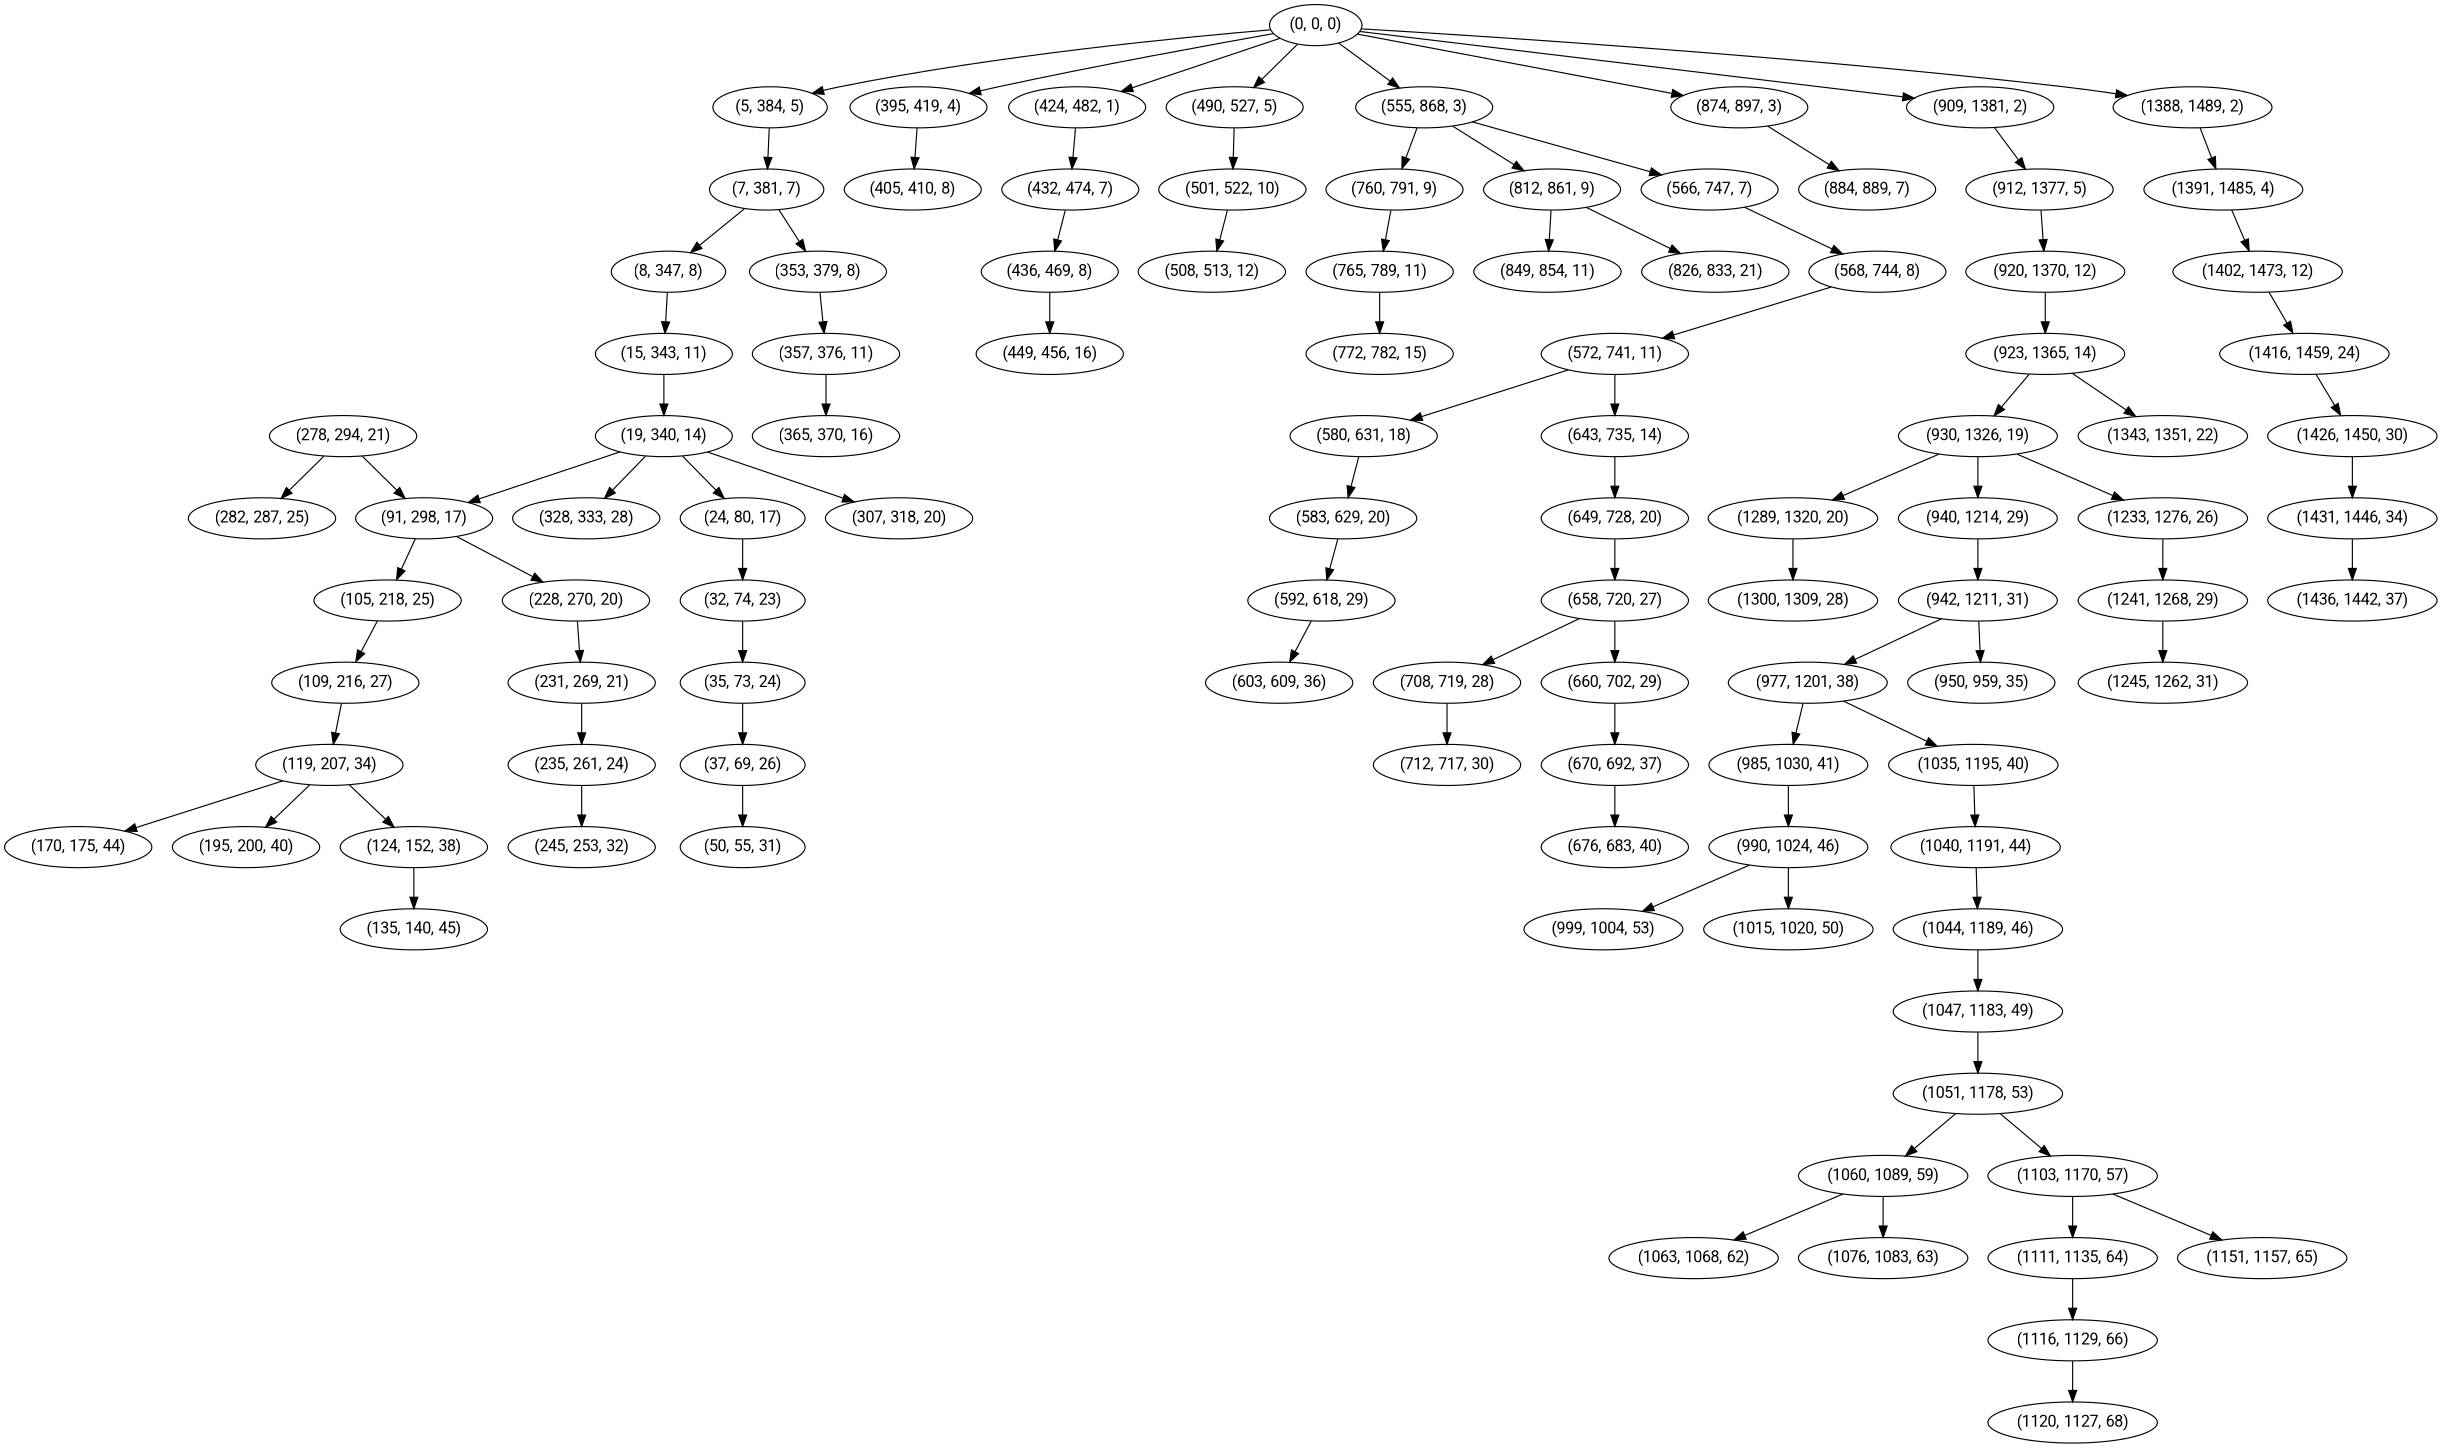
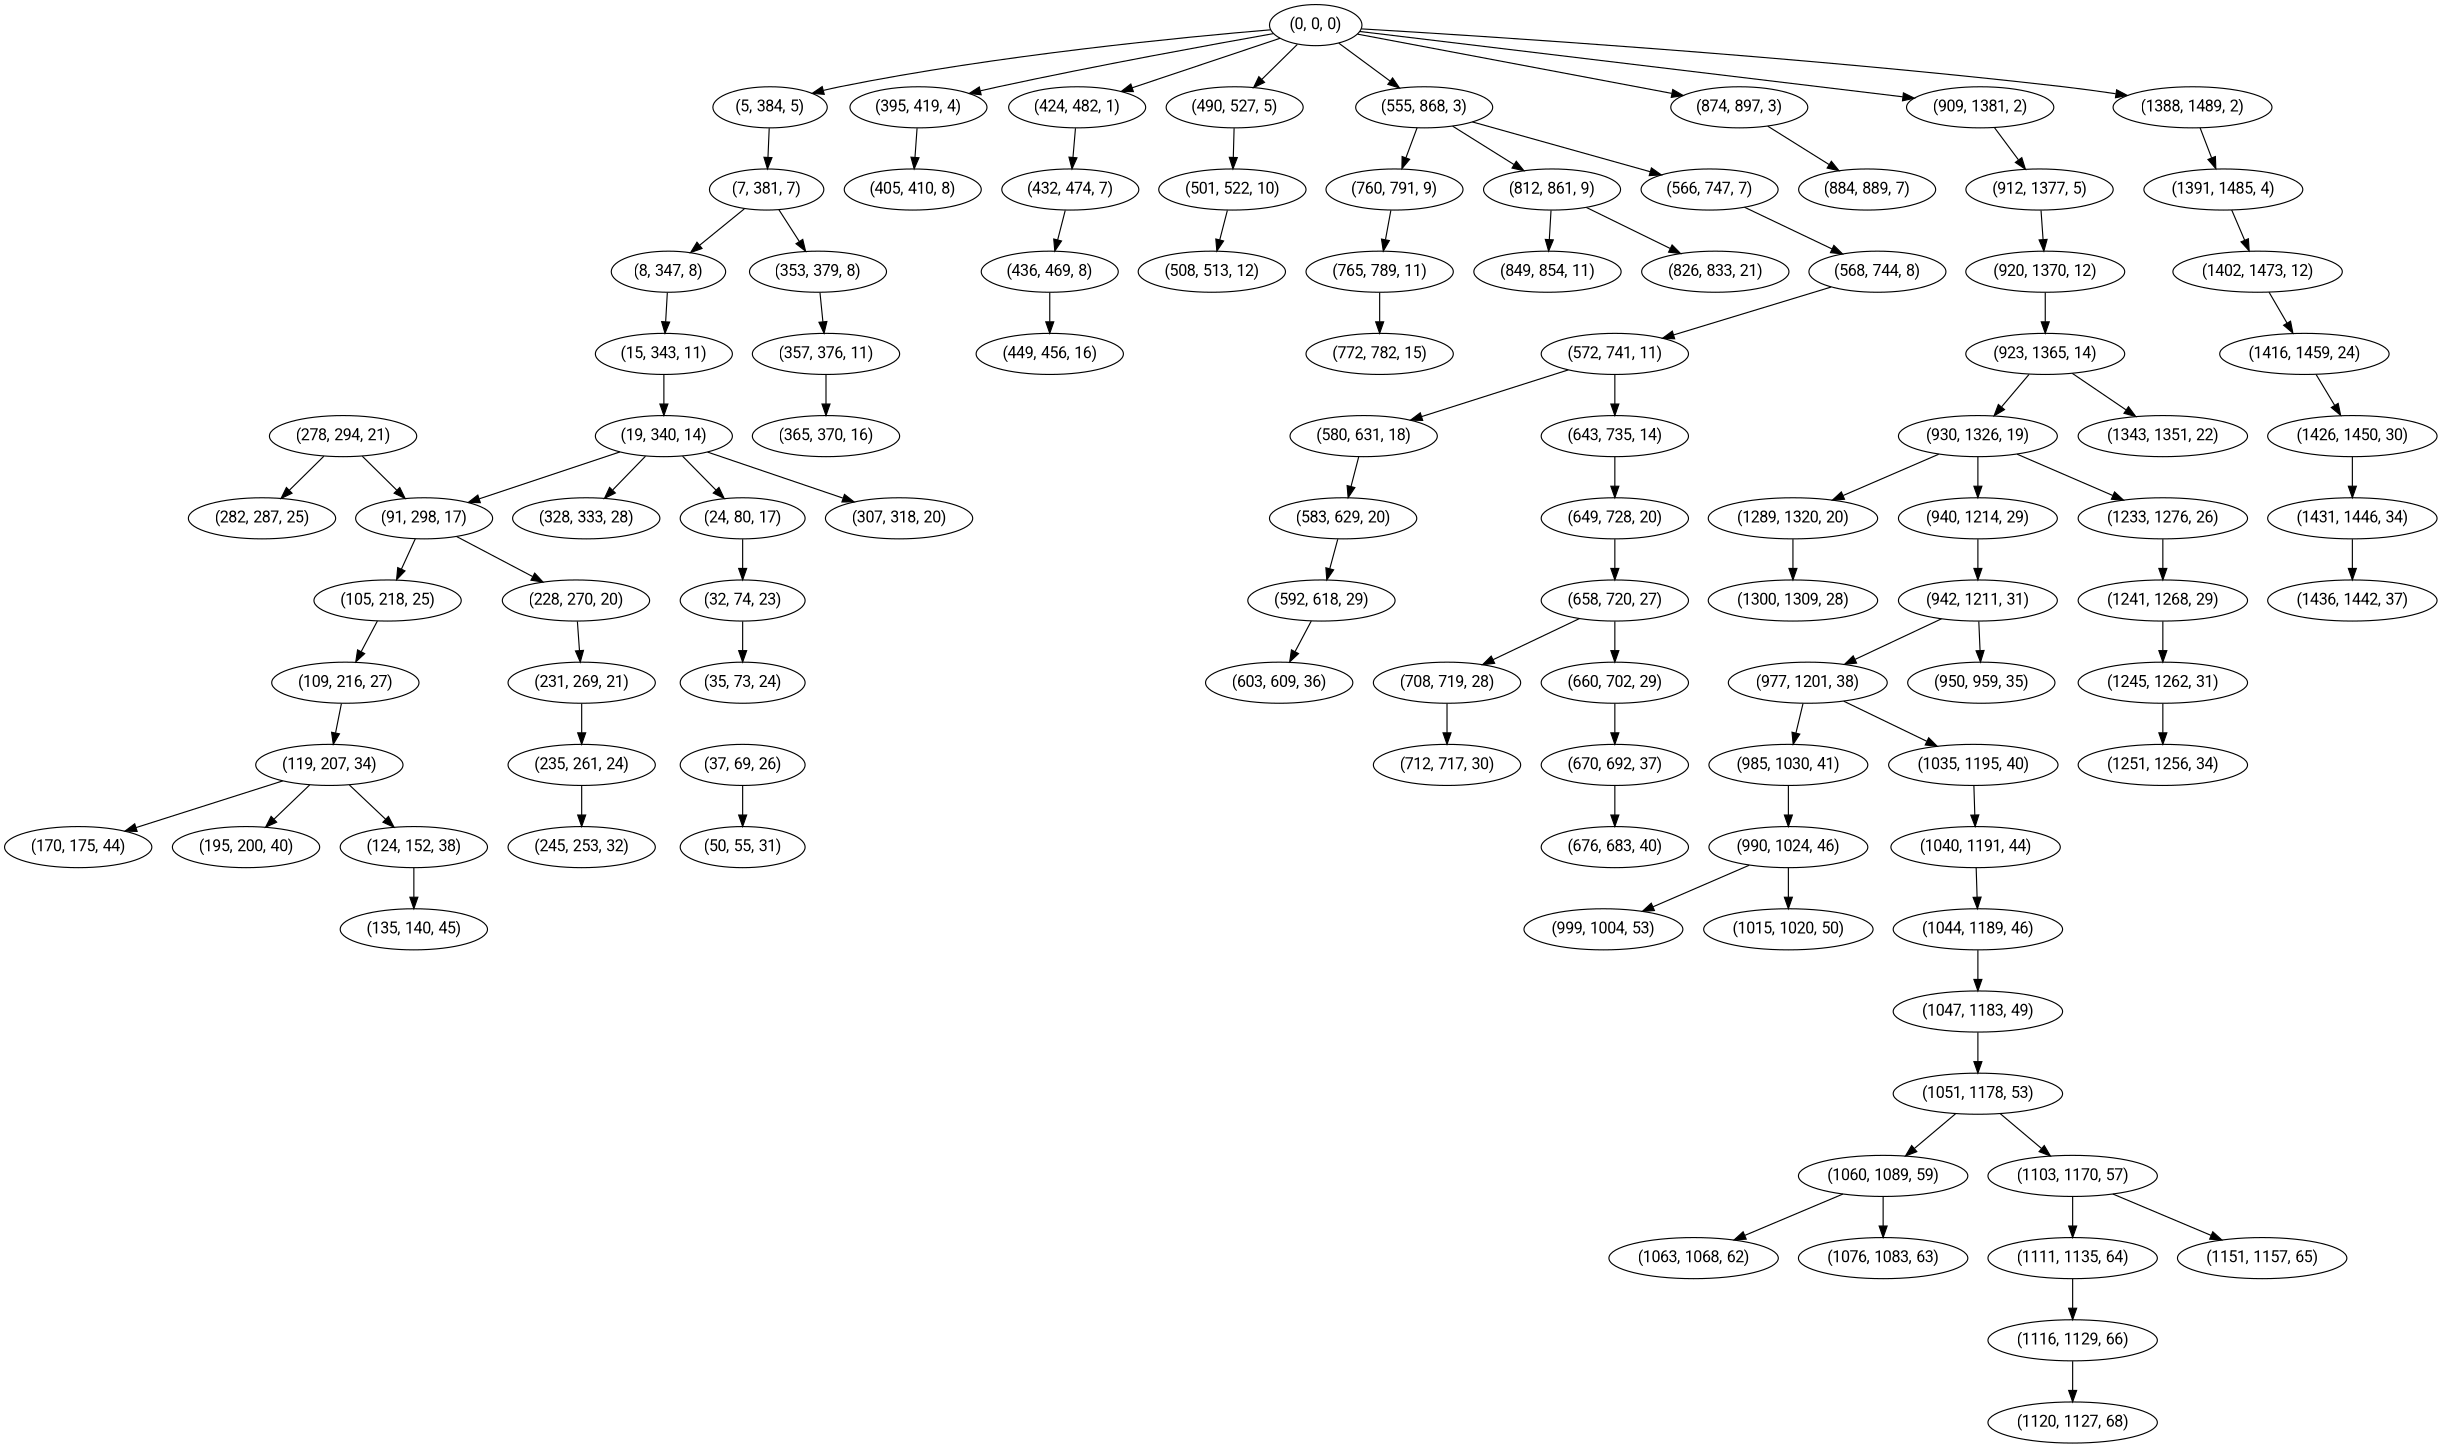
  digraph {
    fontname=Roboto
    node [fontname=Roboto]
    edge [fontname=Roboto]
    "(0, 0, 0)"
    "(5, 384, 5)"
    "(395, 419, 4)"
    "(424, 482, 1)"
    "(490, 527, 5)"
    "(555, 868, 3)"
    "(874, 897, 3)"
    "(909, 1381, 2)"
    "(1388, 1489, 2)"
    "(7, 381, 7)"
    "(405, 410, 8)"
    "(432, 474, 7)"
    "(501, 522, 10)"
    "(566, 747, 7)"
    "(760, 791, 9)"
    "(812, 861, 9)"
    "(884, 889, 7)"
    "(912, 1377, 5)"
    "(1391, 1485, 4)"
    "(8, 347, 8)"
    "(353, 379, 8)"
    "(15, 343, 11)"
    "(357, 376, 11)"
    "(19, 340, 14)"
    "(24, 80, 17)"
    "(91, 298, 17)"
    "(307, 318, 20)"
    n28 [label="(328, 333, 28)"]
    "(32, 74, 23)"
    "(105, 218, 25)"
    "(228, 270, 20)"
    "(35, 73, 24)"
    "(37, 69, 26)"
    "(50, 55, 31)"
    "(109, 216, 27)"
    "(231, 269, 21)"
    "(278, 294, 21)"
    "(282, 287, 25)"
    "(119, 207, 34)"
    "(124, 152, 38)"
    "(170, 175, 44)"
    "(195, 200, 40)"
    "(135, 140, 45)"
    "(235, 261, 24)"
    "(245, 253, 32)"
    "(365, 370, 16)"
    "(436, 469, 8)"
    "(449, 456, 16)"
    "(508, 513, 12)"
    "(568, 744, 8)"
    "(765, 789, 11)"
    "(826, 833, 21)"
    "(849, 854, 11)"
    "(572, 741, 11)"
    "(580, 631, 18)"
    "(643, 735, 14)"
    "(583, 629, 20)"
    "(649, 728, 20)"
    "(592, 618, 29)"
    "(603, 609, 36)"
    "(658, 720, 27)"
    "(660, 702, 29)"
    "(708, 719, 28)"
    "(670, 692, 37)"
    "(712, 717, 30)"
    "(676, 683, 40)"
    "(772, 782, 15)"
    "(920, 1370, 12)"
    "(923, 1365, 14)"
    "(930, 1326, 19)"
    "(1343, 1351, 22)"
    "(940, 1214, 29)"
    "(1233, 1276, 26)"
    "(1289, 1320, 20)"
    "(942, 1211, 31)"
    "(1241, 1268, 29)"
    "(1300, 1309, 28)"
    "(950, 959, 35)"
    "(977, 1201, 38)"
    "(985, 1030, 41)"
    "(1035, 1195, 40)"
    "(990, 1024, 46)"
    "(1040, 1191, 44)"
    "(999, 1004, 53)"
    "(1015, 1020, 50)"
    "(1044, 1189, 46)"
    "(1047, 1183, 49)"
    "(1051, 1178, 53)"
    "(1060, 1089, 59)"
    "(1103, 1170, 57)"
    "(1063, 1068, 62)"
    "(1076, 1083, 63)"
    "(1111, 1135, 64)"
    "(1151, 1157, 65)"
    "(1116, 1129, 66)"
    "(1120, 1127, 68)"
    "(1245, 1262, 31)"
+   "(1251, 1256, 34)"
    "(1402, 1473, 12)"
    "(1416, 1459, 24)"
    "(1426, 1450, 30)"
    "(1431, 1446, 34)"
    "(1436, 1442, 37)"
    "(0, 0, 0)" -> "(5, 384, 5)"
    "(0, 0, 0)" -> "(395, 419, 4)"
    "(0, 0, 0)" -> "(424, 482, 1)"
    "(0, 0, 0)" -> "(490, 527, 5)"
    "(0, 0, 0)" -> "(555, 868, 3)"
    "(0, 0, 0)" -> "(874, 897, 3)"
    "(0, 0, 0)" -> "(909, 1381, 2)"
    "(0, 0, 0)" -> "(1388, 1489, 2)"
    "(5, 384, 5)" -> "(7, 381, 7)"
    "(395, 419, 4)" -> "(405, 410, 8)"
    "(424, 482, 1)" -> "(432, 474, 7)"
    "(490, 527, 5)" -> "(501, 522, 10)"
    "(555, 868, 3)" -> "(566, 747, 7)"
    "(555, 868, 3)" -> "(760, 791, 9)"
    "(555, 868, 3)" -> "(812, 861, 9)"
    "(874, 897, 3)" -> "(884, 889, 7)"
    "(909, 1381, 2)" -> "(912, 1377, 5)"
    "(1388, 1489, 2)" -> "(1391, 1485, 4)"
    "(7, 381, 7)" -> "(8, 347, 8)"
    "(7, 381, 7)" -> "(353, 379, 8)"
    "(432, 474, 7)" -> "(436, 469, 8)"
    "(501, 522, 10)" -> "(508, 513, 12)"
    "(566, 747, 7)" -> "(568, 744, 8)"
    "(760, 791, 9)" -> "(765, 789, 11)"
    "(812, 861, 9)" -> "(826, 833, 21)"
    "(812, 861, 9)" -> "(849, 854, 11)"
    "(912, 1377, 5)" -> "(920, 1370, 12)"
    "(1391, 1485, 4)" -> "(1402, 1473, 12)"
    "(8, 347, 8)" -> "(15, 343, 11)"
    "(353, 379, 8)" -> "(357, 376, 11)"
    "(15, 343, 11)" -> "(19, 340, 14)"
    "(357, 376, 11)" -> "(365, 370, 16)"
    "(19, 340, 14)" -> "(24, 80, 17)"
    "(19, 340, 14)" -> "(91, 298, 17)"
    "(19, 340, 14)" -> "(307, 318, 20)"
    "(19, 340, 14)" -> n28
    "(24, 80, 17)" -> "(32, 74, 23)"
    "(91, 298, 17)" -> "(105, 218, 25)"
    "(91, 298, 17)" -> "(228, 270, 20)"
    "(32, 74, 23)" -> "(35, 73, 24)"
    "(105, 218, 25)" -> "(109, 216, 27)"
    "(228, 270, 20)" -> "(231, 269, 21)"
-   "(35, 73, 24)" -> "(37, 69, 26)"
    "(37, 69, 26)" -> "(50, 55, 31)"
    "(109, 216, 27)" -> "(119, 207, 34)"
    "(231, 269, 21)" -> "(235, 261, 24)"
    "(278, 294, 21)" -> "(91, 298, 17)"
    "(278, 294, 21)" -> "(282, 287, 25)"
    "(119, 207, 34)" -> "(124, 152, 38)"
    "(119, 207, 34)" -> "(170, 175, 44)"
    "(119, 207, 34)" -> "(195, 200, 40)"
    "(124, 152, 38)" -> "(135, 140, 45)"
    "(235, 261, 24)" -> "(245, 253, 32)"
    "(436, 469, 8)" -> "(449, 456, 16)"
    "(568, 744, 8)" -> "(572, 741, 11)"
    "(765, 789, 11)" -> "(772, 782, 15)"
    "(572, 741, 11)" -> "(580, 631, 18)"
    "(572, 741, 11)" -> "(643, 735, 14)"
    "(580, 631, 18)" -> "(583, 629, 20)"
    "(643, 735, 14)" -> "(649, 728, 20)"
    "(583, 629, 20)" -> "(592, 618, 29)"
    "(649, 728, 20)" -> "(658, 720, 27)"
    "(592, 618, 29)" -> "(603, 609, 36)"
    "(658, 720, 27)" -> "(660, 702, 29)"
    "(658, 720, 27)" -> "(708, 719, 28)"
    "(660, 702, 29)" -> "(670, 692, 37)"
    "(708, 719, 28)" -> "(712, 717, 30)"
    "(670, 692, 37)" -> "(676, 683, 40)"
    "(920, 1370, 12)" -> "(923, 1365, 14)"
    "(923, 1365, 14)" -> "(930, 1326, 19)"
    "(923, 1365, 14)" -> "(1343, 1351, 22)"
    "(930, 1326, 19)" -> "(940, 1214, 29)"
    "(930, 1326, 19)" -> "(1233, 1276, 26)"
    "(930, 1326, 19)" -> "(1289, 1320, 20)"
    "(940, 1214, 29)" -> "(942, 1211, 31)"
    "(1233, 1276, 26)" -> "(1241, 1268, 29)"
    "(1289, 1320, 20)" -> "(1300, 1309, 28)"
    "(942, 1211, 31)" -> "(950, 959, 35)"
    "(942, 1211, 31)" -> "(977, 1201, 38)"
    "(1241, 1268, 29)" -> "(1245, 1262, 31)"
    "(977, 1201, 38)" -> "(985, 1030, 41)"
    "(977, 1201, 38)" -> "(1035, 1195, 40)"
    "(985, 1030, 41)" -> "(990, 1024, 46)"
    "(1035, 1195, 40)" -> "(1040, 1191, 44)"
    "(990, 1024, 46)" -> "(999, 1004, 53)"
    "(990, 1024, 46)" -> "(1015, 1020, 50)"
    "(1040, 1191, 44)" -> "(1044, 1189, 46)"
    "(1044, 1189, 46)" -> "(1047, 1183, 49)"
    "(1047, 1183, 49)" -> "(1051, 1178, 53)"
    "(1051, 1178, 53)" -> "(1060, 1089, 59)"
    "(1051, 1178, 53)" -> "(1103, 1170, 57)"
    "(1060, 1089, 59)" -> "(1063, 1068, 62)"
    "(1060, 1089, 59)" -> "(1076, 1083, 63)"
    "(1103, 1170, 57)" -> "(1111, 1135, 64)"
    "(1103, 1170, 57)" -> "(1151, 1157, 65)"
    "(1111, 1135, 64)" -> "(1116, 1129, 66)"
    "(1116, 1129, 66)" -> "(1120, 1127, 68)"
+   "(1245, 1262, 31)" -> "(1251, 1256, 34)"
    "(1402, 1473, 12)" -> "(1416, 1459, 24)"
    "(1416, 1459, 24)" -> "(1426, 1450, 30)"
    "(1426, 1450, 30)" -> "(1431, 1446, 34)"
    "(1431, 1446, 34)" -> "(1436, 1442, 37)"
  }
